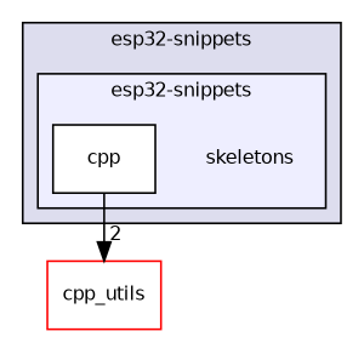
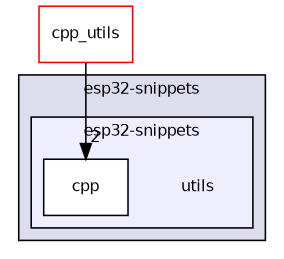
  digraph {
    compound=true
    node [fontname=Helvetica fontsize=10 shape=box fillcolor=white style=filled]
-   n1 [label=skeletons shape=plaintext fillcolor="" style=""]
+   n1 [label=utils shape=plaintext fillcolor="" style=""]
    n2 [color=black label=cpp]
    n3 [color=red label=cpp_utils]
    subgraph cluster_1 {
      bgcolor="#ddddee"
      fontname=Helvetica
      fontsize=10
      label="esp32-snippets"
      pencolor=black
      subgraph cluster_2 {
        bgcolor="#eeeeff"
        fontname=Helvetica
        fontsize=10
        pencolor=black
        n1
        n2
      }
    }
-   n2 -> n3 [headlabel=2 labeldistance=1.5 labelfontname=Helvetica labelfontsize=10]
+   n3 -> n2 [headlabel=2 labeldistance=1.5 labelfontname=Helvetica labelfontsize=10]
  }
